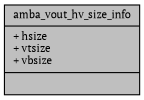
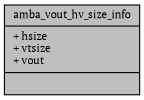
  digraph {
    fontname="PT Serif"
-   n1 [color=black fillcolor=grey75 fontcolor=black fontname="PT Serif" fontsize=10 height=0.2 label="{amba_vout_hv_size_info\n|+ hsize\l+ vtsize\l+ vbsize\l|}" shape=record style=filled width=0.4]
+   n1 [color=black fillcolor=grey75 fontcolor=black fontname="PT Serif" fontsize=10 height=0.2 label="{amba_vout_hv_size_info\n|+ hsize\l+ vtsize\l+ vout\l|}" shape=record style=filled width=0.4]
  }
